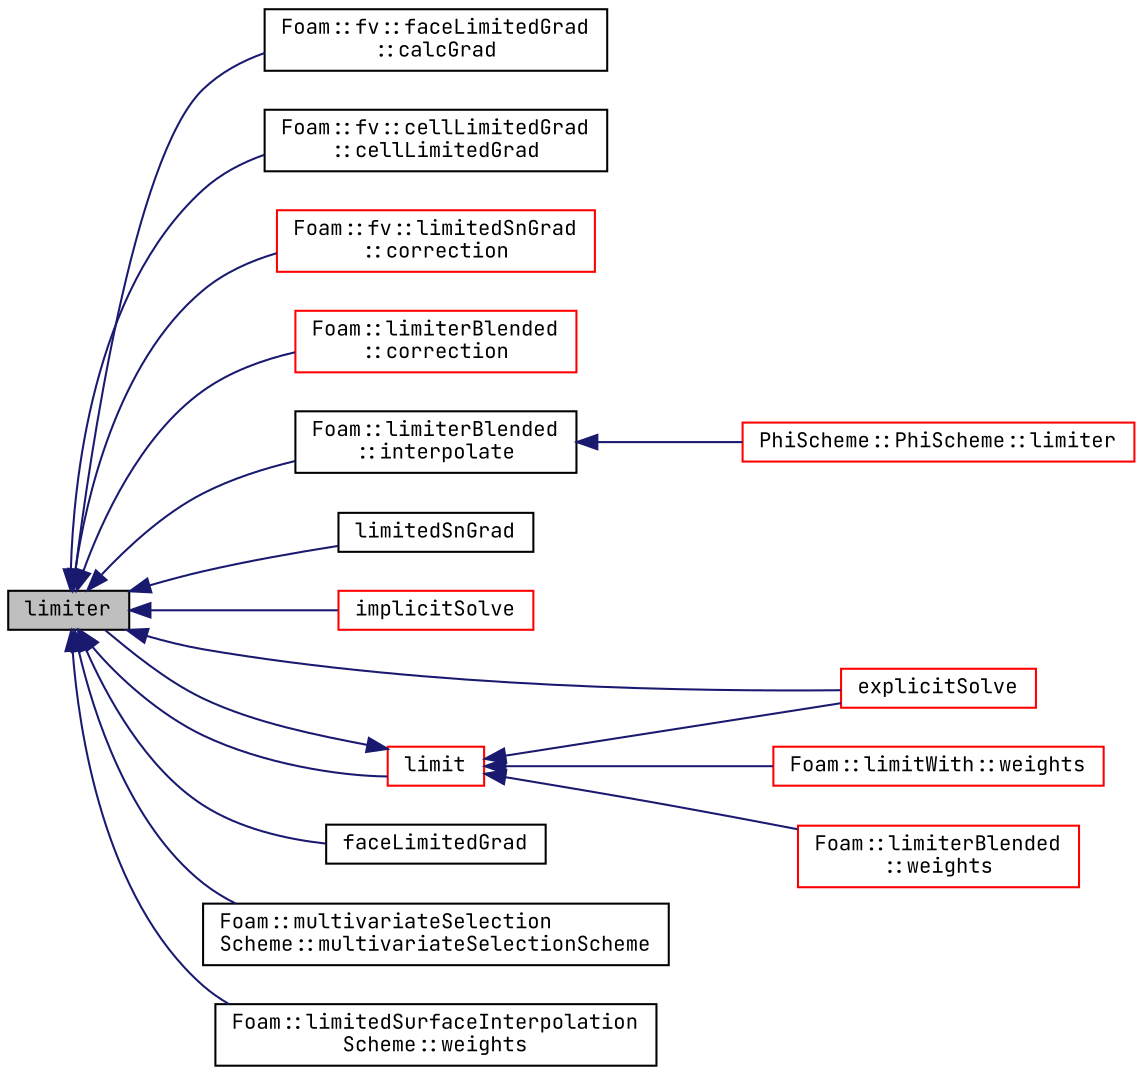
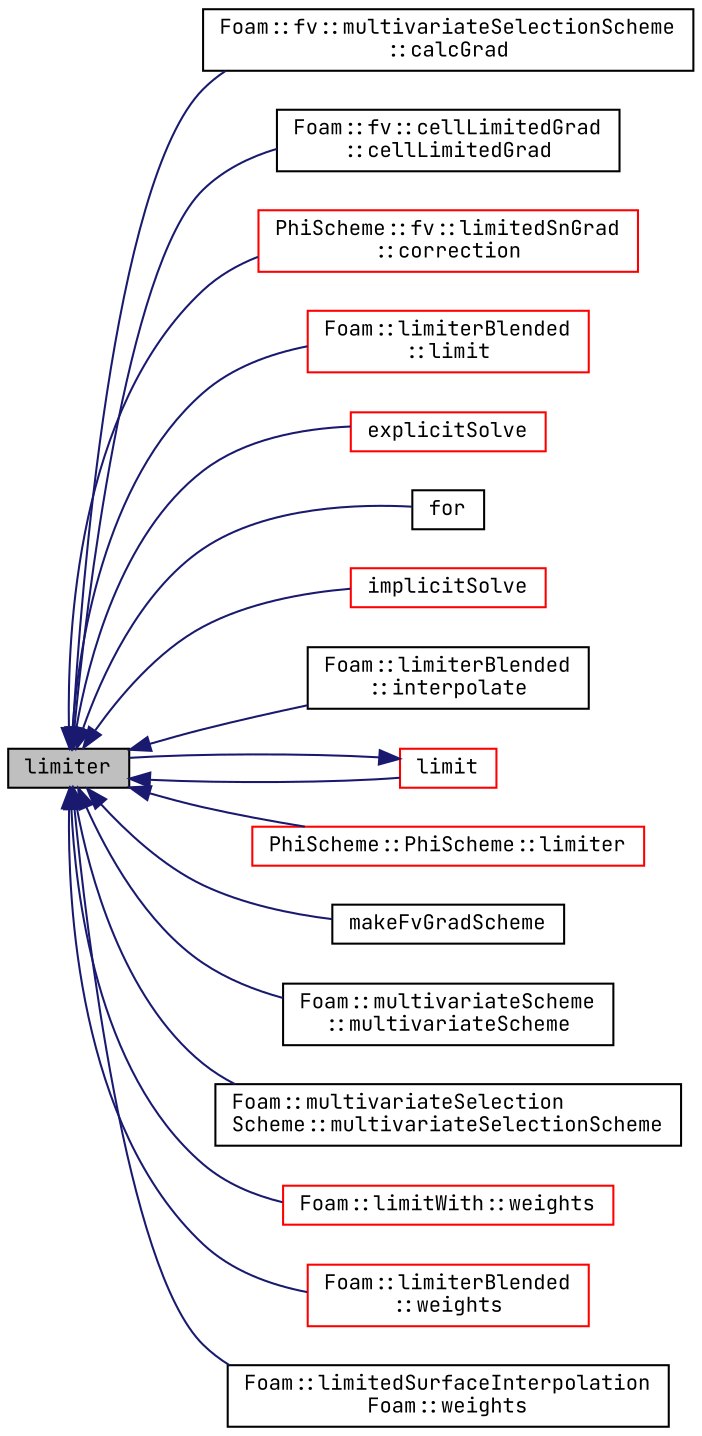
  digraph {
    fontname="JetBrains Mono"
    rankdir=LR
    node [color=black fontname="JetBrains Mono" fontsize=10 shape=record]
    edge [color=midnightblue dir=back fontname="JetBrains Mono" fontsize=10 labelfontname=Helvetica labelfontsize=10 style=solid]
    n1 [fillcolor=grey75 fontcolor=black height=0.2 label=limiter style=filled width=0.4]
-   n2 [height=0.2 label="Foam::fv::faceLimitedGrad\l::calcGrad" width=0.4]
+   n2 [height=0.2 label="Foam::fv::multivariateSelectionScheme\l::calcGrad" width=0.4]
    n3 [height=0.2 label="Foam::fv::cellLimitedGrad\l::cellLimitedGrad" width=0.4]
-   n4 [color=red height=0.2 label="Foam::fv::limitedSnGrad\l::correction" width=0.4]
-   n5 [color=red height=0.2 label="Foam::limiterBlended\l::correction" width=0.4]
+   n4 [color=red height=0.2 label="PhiScheme::fv::limitedSnGrad\l::correction" width=0.4]
+   n5 [color=red height=0.2 label="Foam::limiterBlended\l::limit" width=0.4]
    n6 [color=red height=0.2 label=explicitSolve width=0.4]
-   n7 [height=0.2 label=limitedSnGrad width=0.4]
+   n7 [height=0.2 label=for width=0.4]
    n8 [color=red height=0.2 label=implicitSolve width=0.4]
    n9 [height=0.2 label="Foam::limiterBlended\l::interpolate" width=0.4]
    n10 [color=red height=0.2 label=limit width=0.4]
    n11 [color=red height=0.2 label="PhiScheme::PhiScheme::limiter" width=0.4]
-   n12 [height=0.2 label=faceLimitedGrad width=0.4]
+   n12 [height=0.2 label=makeFvGradScheme width=0.4]
+   n13 [height=0.2 label="Foam::multivariateScheme\l::multivariateScheme" width=0.4]
    n14 [height=0.2 label="Foam::multivariateSelection\lScheme::multivariateSelectionScheme" width=0.4]
    n15 [color=red height=0.2 label="Foam::limitWith::weights" width=0.4]
    n16 [color=red height=0.2 label="Foam::limiterBlended\l::weights" width=0.4]
-   n17 [height=0.2 label="Foam::limitedSurfaceInterpolation\lScheme::weights" width=0.4]
+   n17 [height=0.2 label="Foam::limitedSurfaceInterpolation\lFoam::weights" width=0.4]
    n1 -> n2
    n1 -> n3
    n1 -> n4
    n1 -> n5
    n1 -> n6
    n1 -> n7
    n1 -> n8
    n1 -> n9
    n1 -> n10
-   n9 -> n11
+   n1 -> n11
    n1 -> n12
+   n1 -> n13
    n1 -> n14
-   n10 -> n15
-   n10 -> n16
+   n1 -> n15
+   n1 -> n16
    n1 -> n17
    n10 -> n1
-   n10 -> n6
  }
